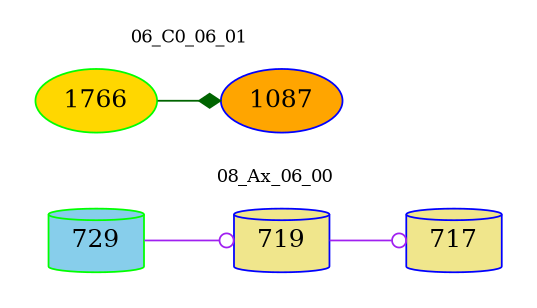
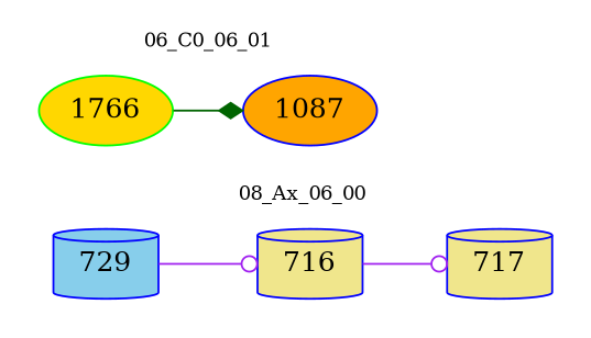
  digraph {
    rankdir=LR
    node [color=blue fillcolor=khaki shape=cylinder style=filled]
    edge [arrowhead=odot color=purple]
-   n1 [color=green fillcolor=skyblue label=729]
-   n2 [label=719]
+   n1 [fillcolor=skyblue label=729]
+   n2 [label=716]
    n3 [label=717]
    n4 [color=green fillcolor=gold label=1766 shape=ellipse]
    n5 [fillcolor=orange label=1087 shape=ellipse]
    subgraph cluster_1 {
      color=white
      fontsize=10
      label="08_Ax_06_00"
      n1
      n2
      n3
    }
    subgraph cluster_2 {
      color=white
      fontsize=10
      label="06_C0_06_01"
      n4
      n5
    }
    n1 -> n2
    n2 -> n3
    n4 -> n5 [arrowhead=diamond color=darkgreen]
  }
